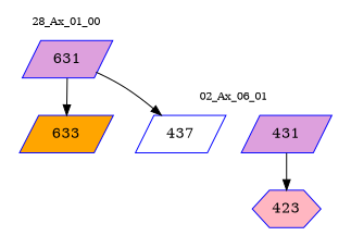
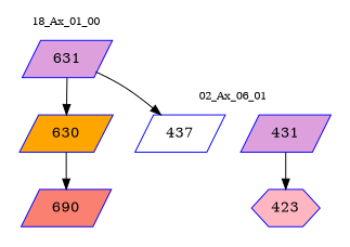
  digraph {
    node [color=blue fillcolor=plum shape=parallelogram style=filled]
    edge [color=black]
    n1 [label=431]
    n2 [fillcolor=lightpink label=423 shape=hexagon]
    n3 [fillcolor=white label=437]
    n4 [label=631]
-   n5 [fillcolor=orange label=633]
+   n5 [fillcolor=orange label=630]
+   n6 [fillcolor=salmon label=690]
    subgraph cluster_1 {
      color=white
      fontsize=10
      label="02_Ax_06_01"
      n1
      n2
      n3
    }
    subgraph cluster_2 {
      color=white
      fontsize=10
-     label="28_Ax_01_00"
+     label="18_Ax_01_00"
      n4
      n5
+     n6
    }
    n1 -> n2
    n4 -> n3
    n4 -> n5
+   n5 -> n6
  }
